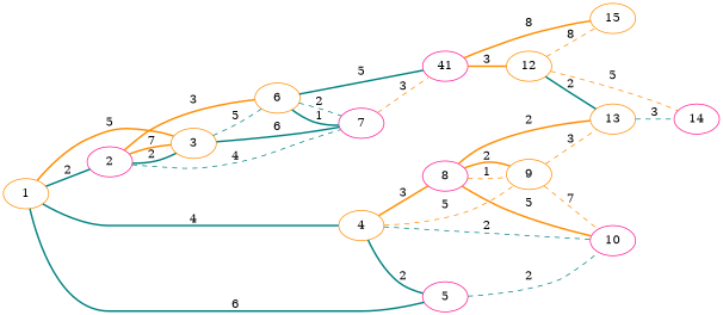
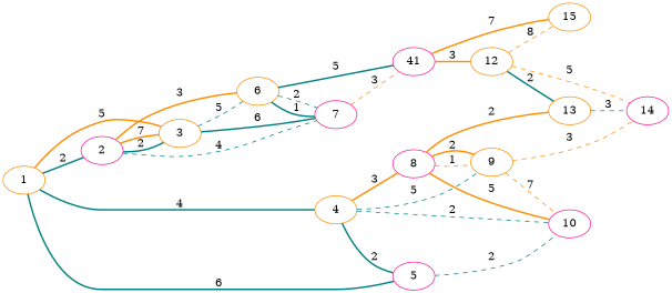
  graph {
    rankdir=LR
    node [color=darkorange weight=1]
    edge [color=teal style=bold]
    2 [color=deeppink]
    1
    3
    4
    5 [color=deeppink]
    6
    7 [color=deeppink]
    8 [color=deeppink]
    9
    10 [color=deeppink]
    n11 [color=deeppink label=41]
    13
    12
    15 [weight=4]
    14 [color=deeppink]
    2 -- 3 [label=2]
    2 -- 3 [color=darkorange label=7]
    2 -- 6 [color=darkorange label=3]
    2 -- 7 [label=4 style=dashed]
    1 -- 2 [label=2]
    1 -- 3 [color=darkorange label=5]
    1 -- 4 [label=4]
    1 -- 5 [label=6]
    3 -- 6 [label=5 style=dashed]
    3 -- 7 [label=6]
    4 -- 5 [label=2]
    4 -- 8 [color=darkorange label=3]
-   4 -- 9 [color=darkorange label=5 style=dashed]
+   4 -- 9 [label=5 style=dashed]
    4 -- 10 [label=2 style=dashed]
    5 -- 10 [label=2 style=dashed]
    6 -- 7 [label=1]
    6 -- 7 [label=2 style=dashed]
    6 -- n11 [label=5]
    7 -- n11 [color=darkorange label=3 style=dashed]
    8 -- 9 [color=darkorange label=2]
    8 -- 9 [color=darkorange label=1 style=dashed]
    8 -- 10 [color=darkorange label=5]
    8 -- 13 [color=darkorange label=2]
    9 -- 10 [color=darkorange label=7 style=dashed]
-   9 -- 13 [color=darkorange label=3 style=dashed]
+   9 -- 14 [color=darkorange label=3 style=dashed]
    n11 -- 12 [color=darkorange label=3]
-   n11 -- 15 [color=darkorange label=8]
+   n11 -- 15 [color=darkorange label=7]
    13 -- 14 [label=3 style=dashed]
    12 -- 13 [label=2]
    12 -- 15 [color=darkorange label=8 style=dashed]
    12 -- 14 [color=darkorange label=5 style=dashed]
  }
